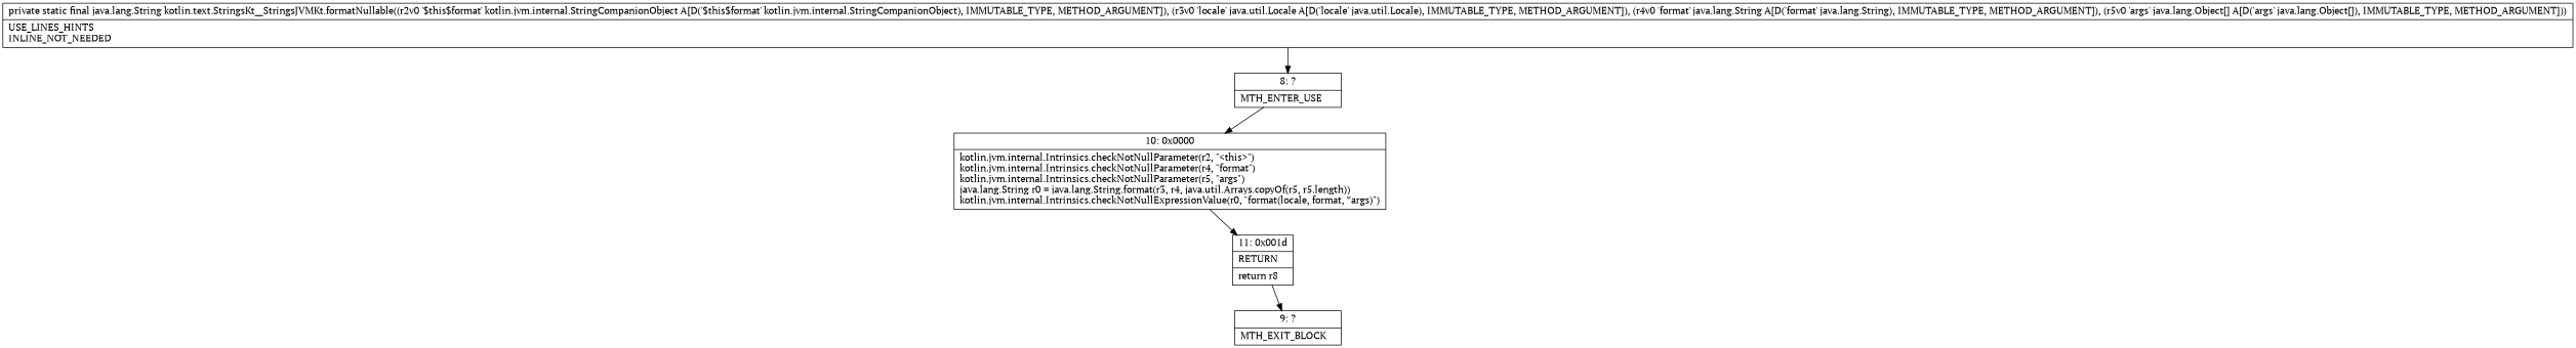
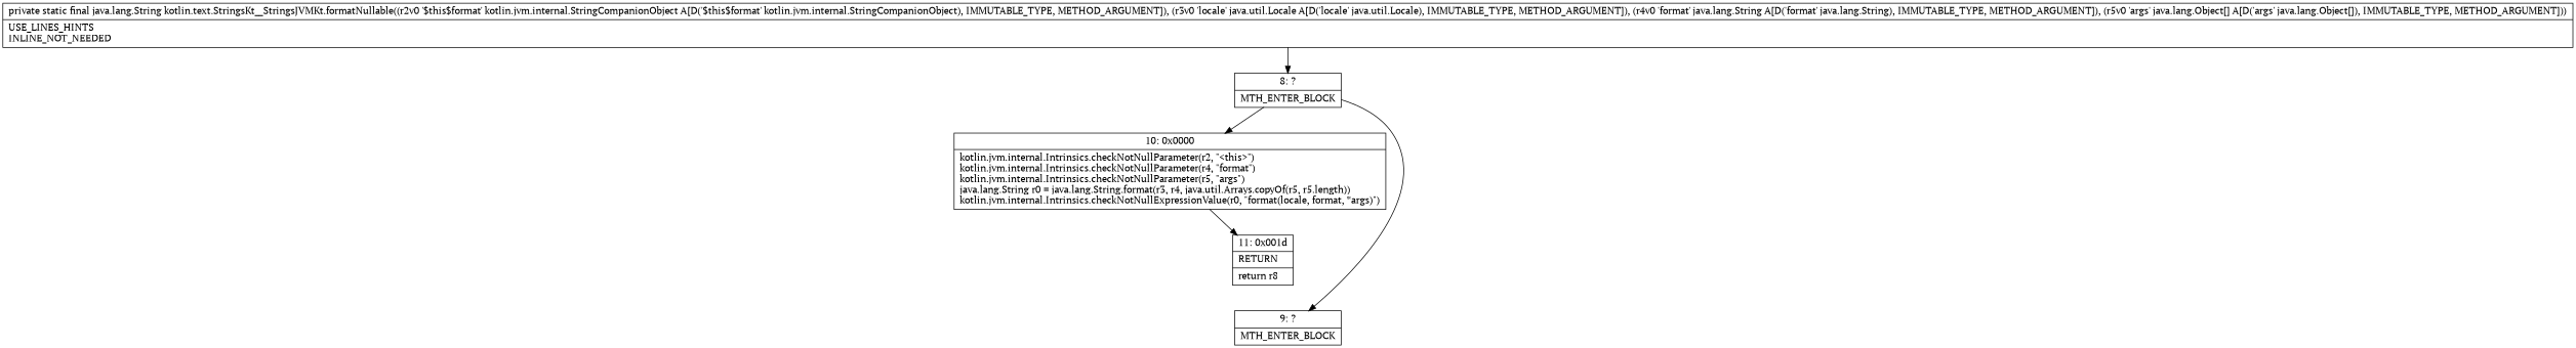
  digraph {
    fontname="PT Serif"
    node [fontname="PT Serif" shape=record]
    edge [fontname="PT Serif"]
-   n1 [label="{8\:\ ?|MTH_ENTER_USE\l}"]
+   n1 [label="{8\:\ ?|MTH_ENTER_BLOCK\l}"]
    n2 [label="{10\:\ 0x0000|kotlin.jvm.internal.Intrinsics.checkNotNullParameter(r2, \"\<this\>\")\lkotlin.jvm.internal.Intrinsics.checkNotNullParameter(r4, \"format\")\lkotlin.jvm.internal.Intrinsics.checkNotNullParameter(r5, \"args\")\ljava.lang.String r0 = java.lang.String.format(r3, r4, java.util.Arrays.copyOf(r5, r5.length))\lkotlin.jvm.internal.Intrinsics.checkNotNullExpressionValue(r0, \"format(locale, format, *args)\")\l}"]
    n3 [label="{11\:\ 0x001d|RETURN\l|return r8\l}"]
-   n4 [label="{9\:\ ?|MTH_EXIT_BLOCK\l}"]
+   n4 [label="{9\:\ ?|MTH_ENTER_BLOCK\l}"]
    n5 [label="{private static final java.lang.String kotlin.text.StringsKt__StringsJVMKt.formatNullable((r2v0 '$this$format' kotlin.jvm.internal.StringCompanionObject A[D('$this$format' kotlin.jvm.internal.StringCompanionObject), IMMUTABLE_TYPE, METHOD_ARGUMENT]), (r3v0 'locale' java.util.Locale A[D('locale' java.util.Locale), IMMUTABLE_TYPE, METHOD_ARGUMENT]), (r4v0 'format' java.lang.String A[D('format' java.lang.String), IMMUTABLE_TYPE, METHOD_ARGUMENT]), (r5v0 'args' java.lang.Object[] A[D('args' java.lang.Object[]), IMMUTABLE_TYPE, METHOD_ARGUMENT]))  | USE_LINES_HINTS\lINLINE_NOT_NEEDED\l}"]
    n1 -> n2
    n2 -> n3
-   n3 -> n4
+   n1 -> n4
    n5 -> n1
  }
